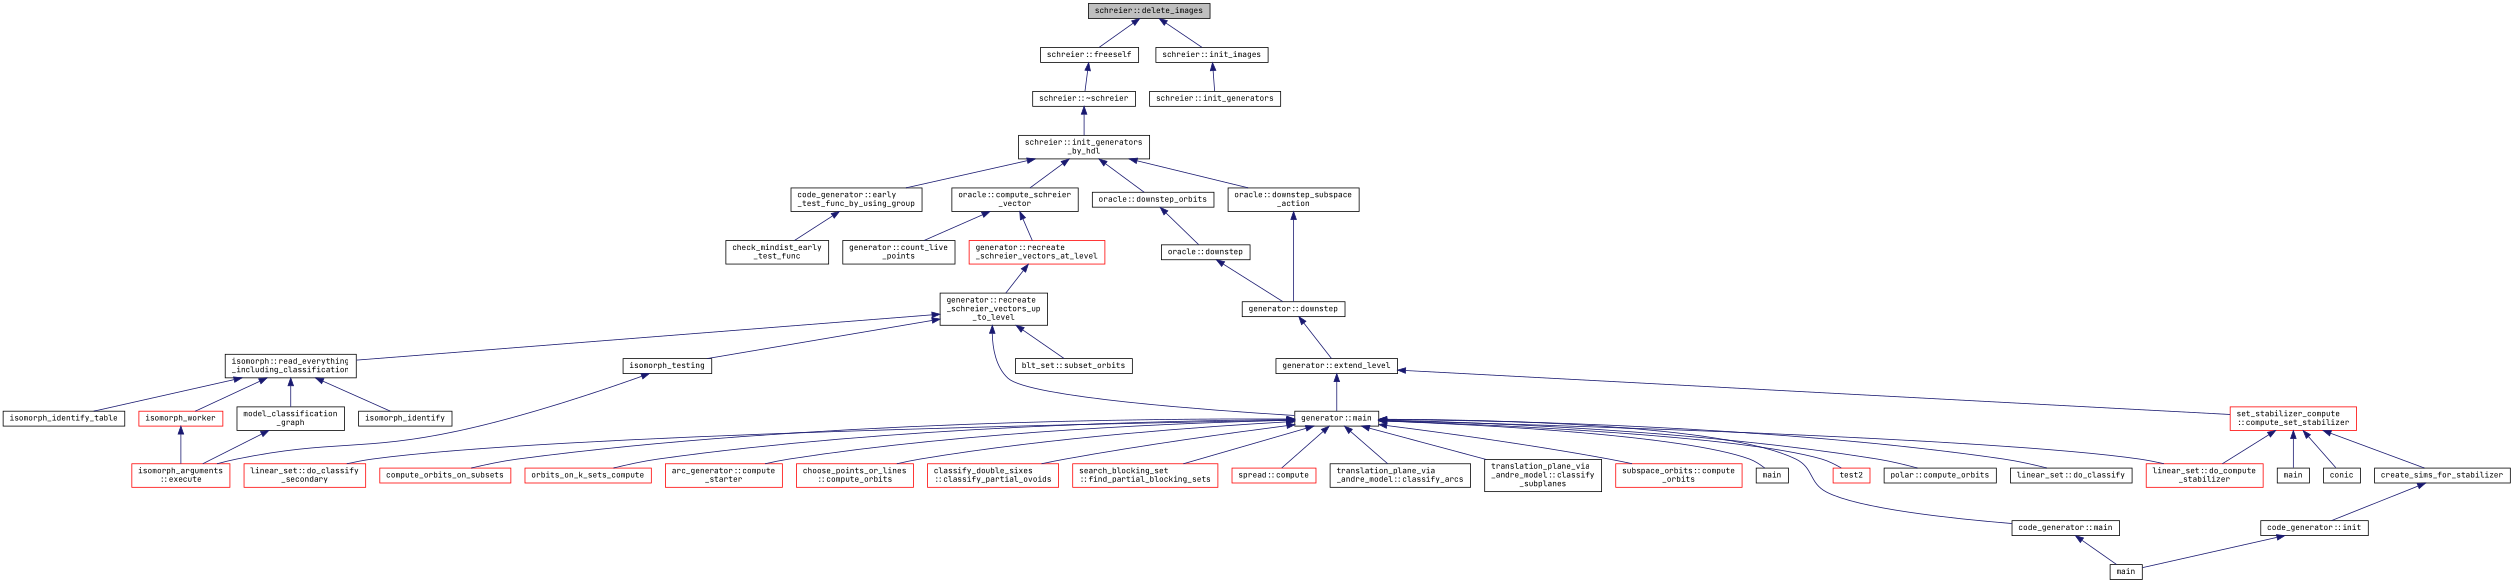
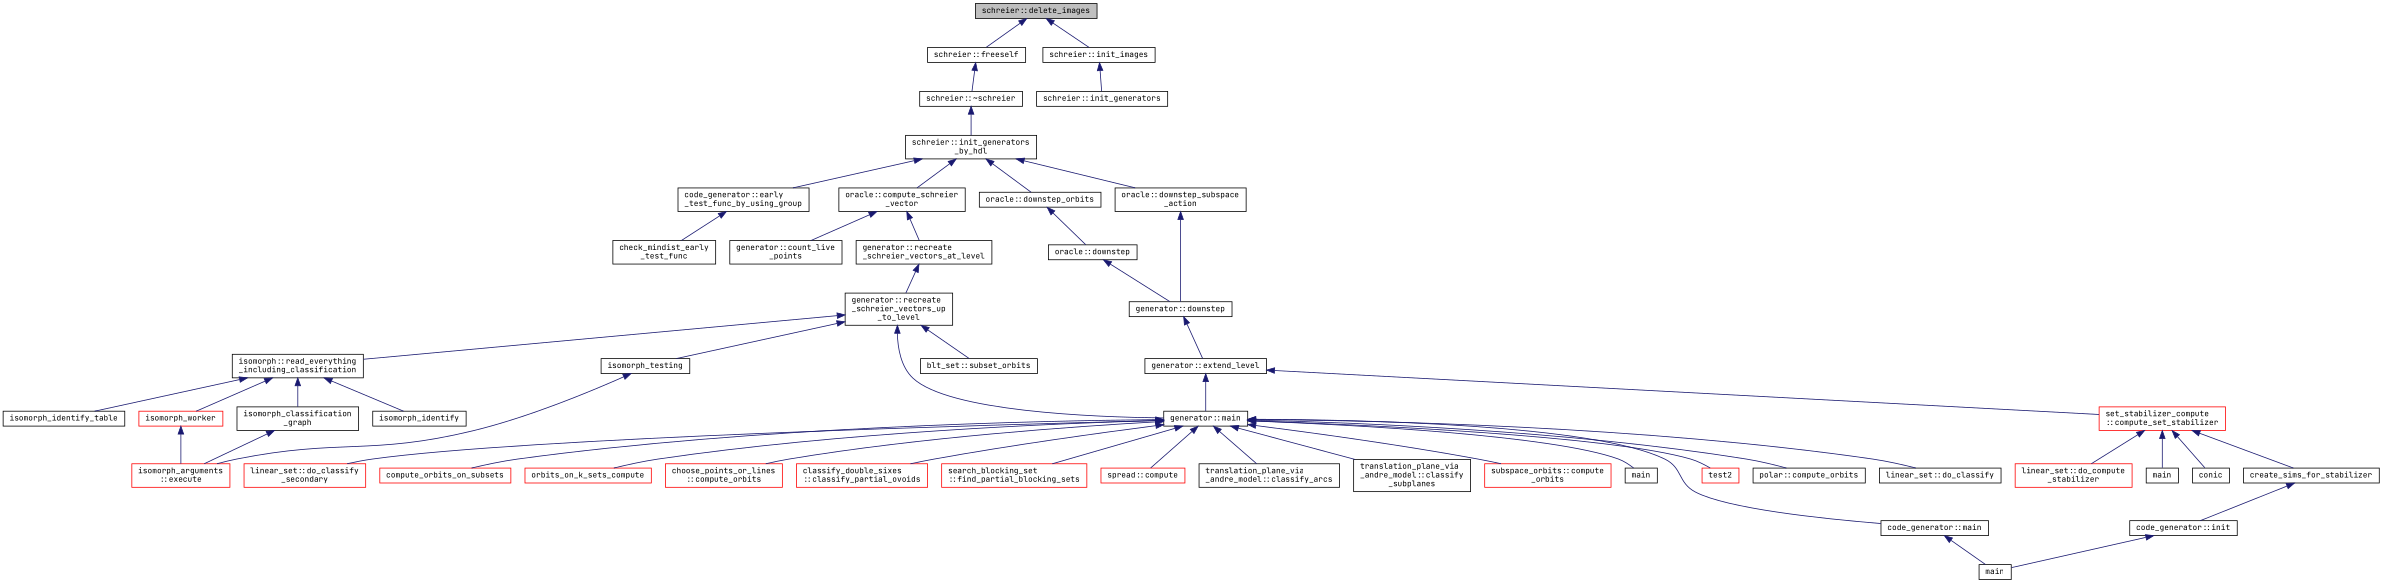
  digraph {
    fontname="JetBrains Mono"
    rankdir=TB
    node [color=black fillcolor=white fontname="JetBrains Mono" fontsize=10 shape=record style=filled]
    edge [color=midnightblue dir=back fontname="JetBrains Mono" fontsize=10 labelfontname=Helvetica labelfontsize=10 style=solid]
    n1 [fillcolor=grey75 fontcolor=black height=0.2 label="schreier::delete_images" width=0.4]
    n2 [height=0.2 label="schreier::freeself" width=0.4]
    n3 [height=0.2 label="schreier::init_images" width=0.4]
    n4 [height=0.2 label="schreier::~schreier" width=0.4]
    n5 [height=0.2 label="schreier::init_generators" width=0.4]
    n6 [height=0.2 label="schreier::init_generators\l_by_hdl" width=0.4]
    n7 [height=0.2 label="code_generator::early\l_test_func_by_using_group" width=0.4]
    n8 [height=0.2 label="oracle::compute_schreier\l_vector" width=0.4]
    n9 [height=0.2 label="oracle::downstep_orbits" width=0.4]
    n10 [height=0.2 label="oracle::downstep_subspace\l_action" width=0.4]
    n11 [height=0.2 label="check_mindist_early\l_test_func" width=0.4]
-   n12 [color=red height=0.2 label="generator::recreate\l_schreier_vectors_at_level" width=0.4]
+   n12 [height=0.2 label="generator::recreate\l_schreier_vectors_at_level" width=0.4]
    n13 [height=0.2 label="generator::count_live\l_points" width=0.4]
    n14 [height=0.2 label="oracle::downstep" width=0.4]
    n15 [height=0.2 label="generator::downstep" width=0.4]
    n16 [height=0.2 label="code_generator::init" width=0.4]
    n17 [height=0.2 label=main width=0.4]
    n18 [height=0.2 label="generator::recreate\l_schreier_vectors_up\l_to_level" width=0.4]
    n19 [height=0.2 label="blt_set::subset_orbits" width=0.4]
    n20 [height=0.2 label="generator::main" width=0.4]
    n21 [height=0.2 label="isomorph::read_everything\l_including_classification" width=0.4]
    n22 [height=0.2 label=isomorph_testing width=0.4]
    n23 [height=0.2 label=main width=0.4]
    n24 [height=0.2 label="code_generator::main" width=0.4]
    n25 [color=red height=0.2 label=test2 width=0.4]
    n26 [height=0.2 label="polar::compute_orbits" width=0.4]
    n27 [height=0.2 label="linear_set::do_classify" width=0.4]
    n28 [color=red height=0.2 label="linear_set::do_classify\l_secondary" width=0.4]
    n29 [color=red height=0.2 label="linear_set::do_compute\l_stabilizer" width=0.4]
    n30 [color=red height=0.2 label=compute_orbits_on_subsets width=0.4]
    n31 [color=red height=0.2 label=orbits_on_k_sets_compute width=0.4]
-   n32 [color=red height=0.2 label="arc_generator::compute\l_starter" width=0.4]
    n33 [color=red height=0.2 label="choose_points_or_lines\l::compute_orbits" width=0.4]
    n34 [color=red height=0.2 label="classify_double_sixes\l::classify_partial_ovoids" width=0.4]
    n35 [color=red height=0.2 label="search_blocking_set\l::find_partial_blocking_sets" width=0.4]
    n36 [color=red height=0.2 label="spread::compute" width=0.4]
    n37 [height=0.2 label="translation_plane_via\l_andre_model::classify_arcs" width=0.4]
    n38 [height=0.2 label="translation_plane_via\l_andre_model::classify\l_subplanes" width=0.4]
    n39 [color=red height=0.2 label="subspace_orbits::compute\l_orbits" width=0.4]
-   n40 [height=0.2 label="model_classification\l_graph" width=0.4]
+   n40 [height=0.2 label="isomorph_classification\l_graph" width=0.4]
    n41 [height=0.2 label=isomorph_identify width=0.4]
    n42 [height=0.2 label=isomorph_identify_table width=0.4]
    n43 [color=red height=0.2 label=isomorph_worker width=0.4]
    n44 [color=red height=0.2 label="isomorph_arguments\l::execute" width=0.4]
    n45 [height=0.2 label="generator::extend_level" width=0.4]
    n46 [color=red height=0.2 label="set_stabilizer_compute\l::compute_set_stabilizer" width=0.4]
    n47 [height=0.2 label=main width=0.4]
    n48 [height=0.2 label=conic width=0.4]
    n49 [height=0.2 label=create_sims_for_stabilizer width=0.4]
    n1 -> n2
    n1 -> n3
    n2 -> n4
    n3 -> n5
    n4 -> n6
    n6 -> n7
    n6 -> n8
    n6 -> n9
    n6 -> n10
    n7 -> n11
    n8 -> n12
    n8 -> n13
    n9 -> n14
    n10 -> n15
    n12 -> n18
    n14 -> n15
    n15 -> n45
    n16 -> n17
    n18 -> n19
    n18 -> n20
    n18 -> n21
    n18 -> n22
    n20 -> n23
    n20 -> n24
    n20 -> n25
    n20 -> n26
    n20 -> n27
    n20 -> n28
-   n20 -> n29
    n20 -> n30
    n20 -> n31
-   n20 -> n32
    n20 -> n33
    n20 -> n34
    n20 -> n35
    n20 -> n36
    n20 -> n37
    n20 -> n38
    n20 -> n39
    n21 -> n40
    n21 -> n41
    n21 -> n42
    n21 -> n43
    n22 -> n44
    n24 -> n17
    n40 -> n44
    n43 -> n44
    n45 -> n20
    n45 -> n46
    n46 -> n29
    n46 -> n47
    n46 -> n48
    n46 -> n49
    n49 -> n16
  }
